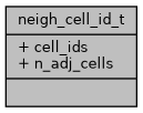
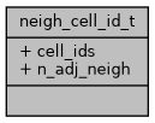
  digraph {
-   n1 [color=black fillcolor=grey75 fontcolor=black fontname=Helvetica fontsize=10 height=0.2 label="{neigh_cell_id_t\n|+ cell_ids\l+ n_adj_cells\l|}" shape=record style=filled width=0.4]
+   n1 [color=black fillcolor=grey75 fontcolor=black fontname=Helvetica fontsize=10 height=0.2 label="{neigh_cell_id_t\n|+ cell_ids\l+ n_adj_neigh\l|}" shape=record style=filled width=0.4]
  }
